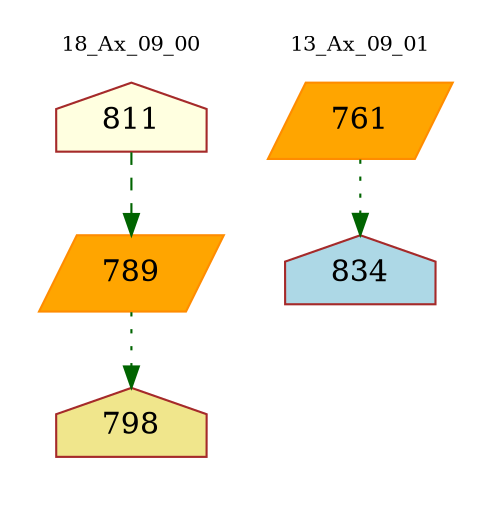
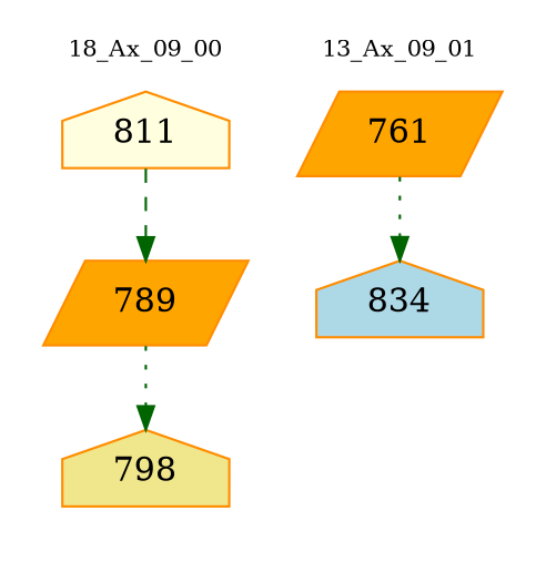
  digraph {
    node [color=darkorange fillcolor=orange shape=house style=filled]
    edge [color=darkgreen style=dotted]
-   n1 [color=brown fillcolor=lightyellow label=811]
+   n1 [fillcolor=lightyellow label=811]
    n2 [label=789 shape=parallelogram]
-   n3 [color=brown fillcolor=khaki label=798]
+   n3 [fillcolor=khaki label=798]
    n4 [label=761 shape=parallelogram]
-   n5 [color=brown fillcolor=lightblue label=834]
+   n5 [fillcolor=lightblue label=834]
    subgraph cluster_1 {
      color=white
      fontsize=10
      label="18_Ax_09_00"
      n1
      n2
      n3
    }
    subgraph cluster_2 {
      color=white
      fontsize=10
      label="13_Ax_09_01"
      n4
      n5
    }
    n1 -> n2 [style=dashed]
    n2 -> n3
    n4 -> n5
  }
